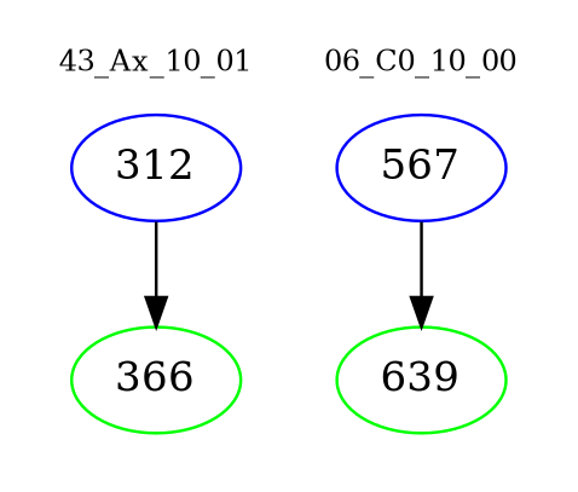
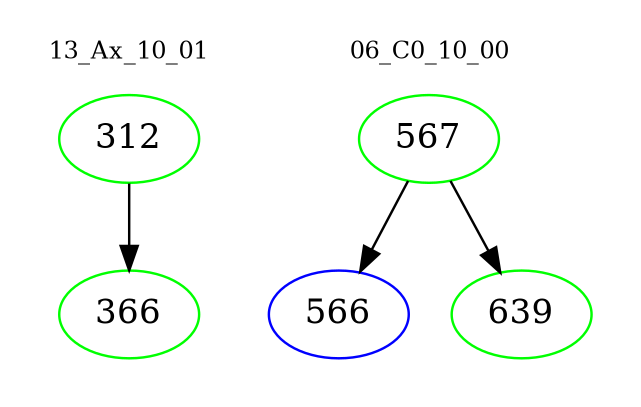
  digraph {
    node [color=green]
    edge [color=black]
-   n1 [color=blue label=312]
+   n1 [label=312]
    n2 [label=366]
-   n3 [color=blue label=567]
+   n3 [label=567]
+   n4 [color=blue label=566]
    n5 [label=639]
    subgraph cluster_1 {
      color=white
      fontsize=10
-     label="43_Ax_10_01"
+     label="13_Ax_10_01"
      n1
      n2
    }
    subgraph cluster_2 {
      color=white
      fontsize=10
      label="06_C0_10_00"
      n3
+     n4
      n5
    }
    n1 -> n2
+   n3 -> n4
    n3 -> n5
  }
